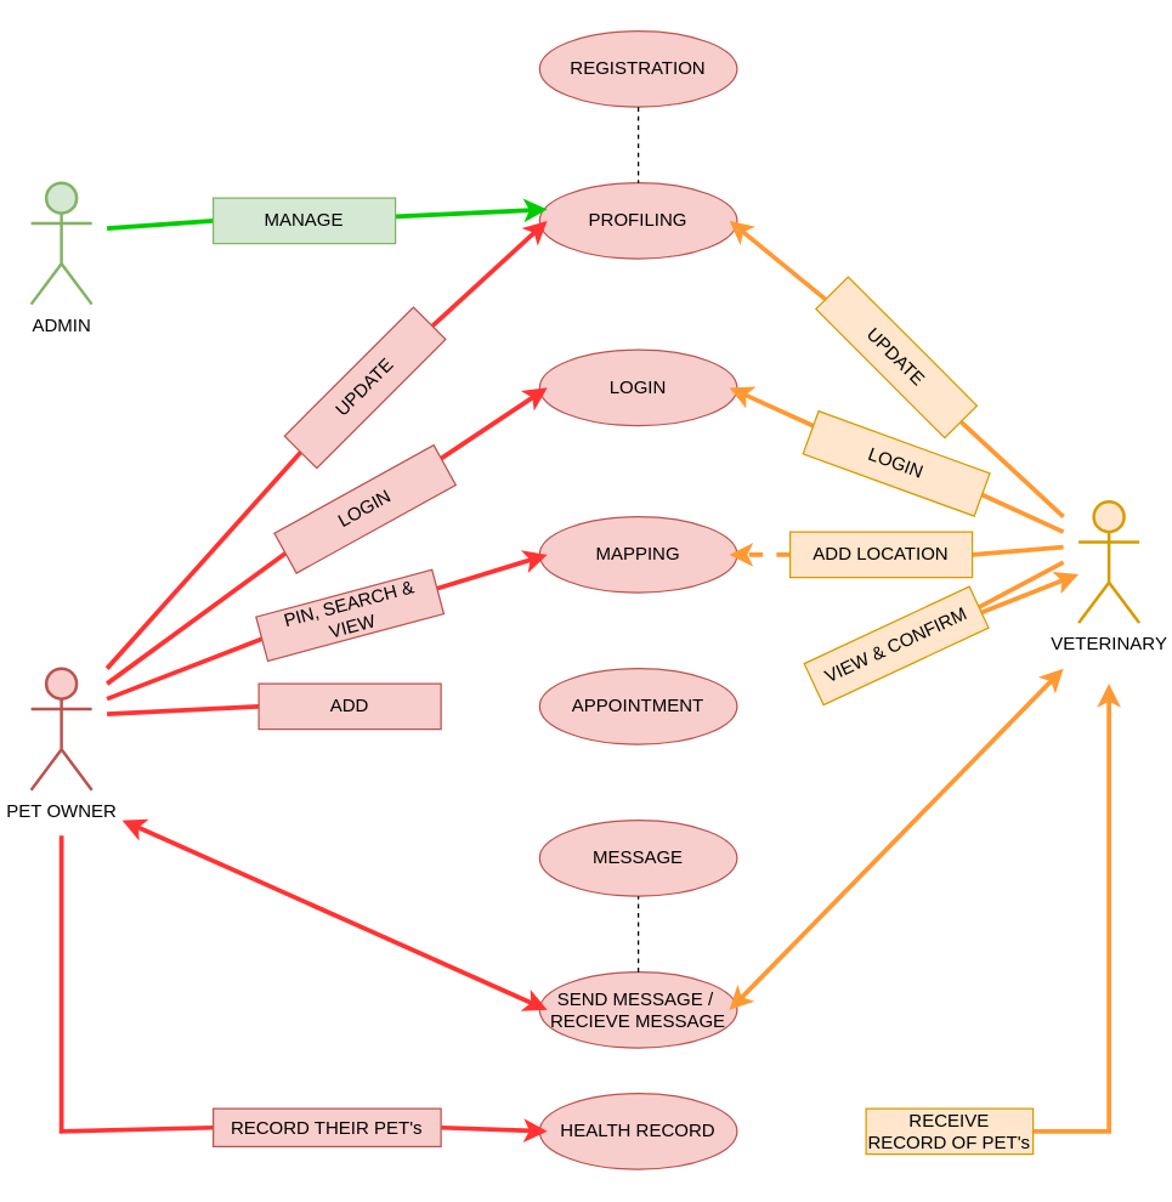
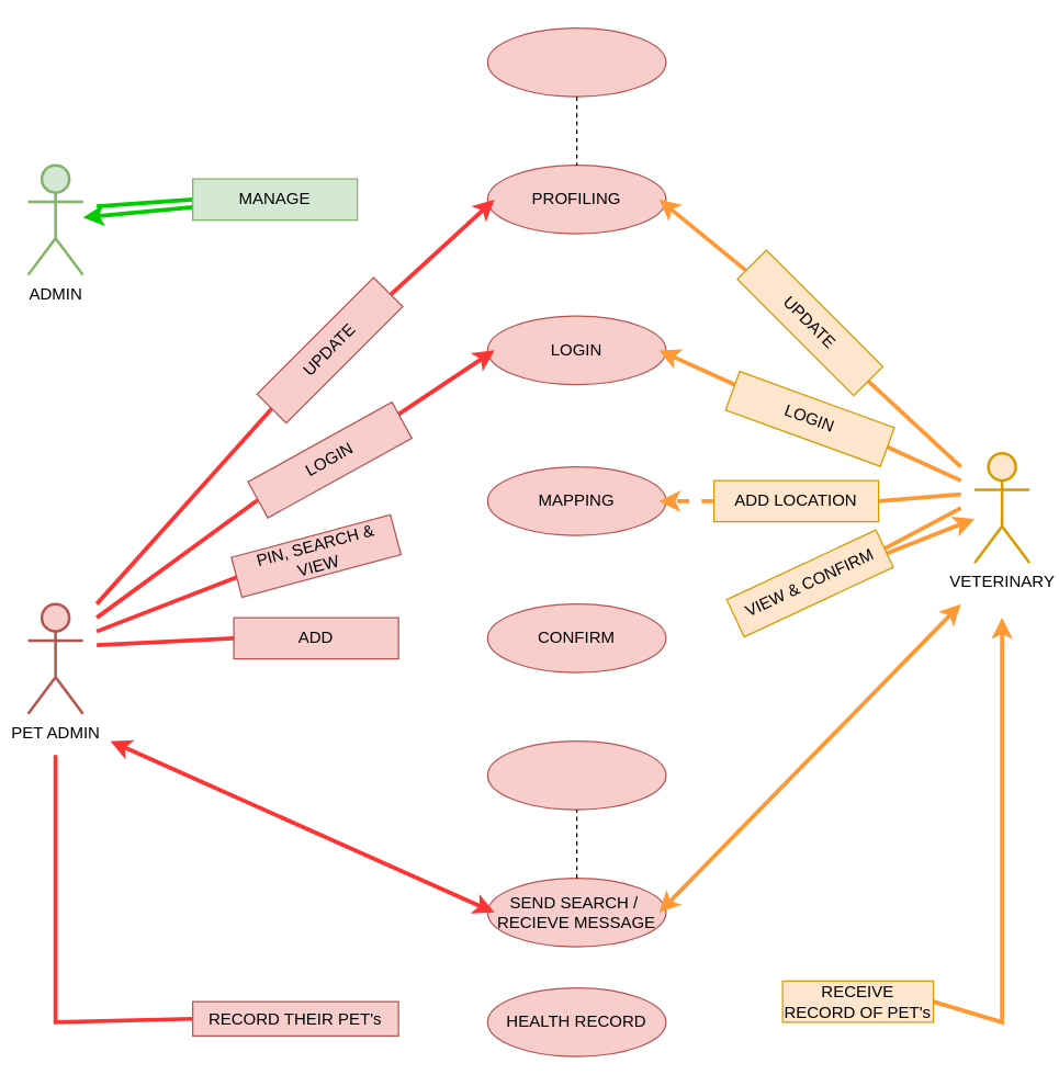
  <mxCell id="0" />
  <mxCell id="1" parent="0" />
  <mxCell id="2" value="ADMIN" style="shape=umlActor;verticalLabelPosition=bottom;verticalAlign=top;html=1;outlineConnect=0;fillColor=#d5e8d4;strokeColor=#82b366;strokeWidth=2;" parent="1" vertex="1"><mxGeometry x="20" y="120" width="40" height="80" as="geometry" /></mxCell>
- <mxCell id="3" value="PET OWNER" style="shape=umlActor;verticalLabelPosition=bottom;verticalAlign=top;html=1;outlineConnect=0;strokeColor=#b85450;strokeWidth=2;fillColor=#f8cecc;" parent="1" vertex="1"><mxGeometry x="20" y="440" width="40" height="80" as="geometry" /></mxCell>
+ <mxCell id="3" value="PET ADMIN" style="shape=umlActor;verticalLabelPosition=bottom;verticalAlign=top;html=1;outlineConnect=0;strokeColor=#b85450;strokeWidth=2;fillColor=#f8cecc;" parent="1" vertex="1"><mxGeometry x="20" y="440" width="40" height="80" as="geometry" /></mxCell>
  <mxCell id="4" value="VETERINARY" style="shape=umlActor;verticalLabelPosition=bottom;verticalAlign=top;html=1;outlineConnect=0;fillColor=#ffe6cc;strokeColor=#d79b00;strokeWidth=2;" parent="1" vertex="1"><mxGeometry x="710" y="330" width="40" height="80" as="geometry" /></mxCell>
  <mxCell id="5" value="" style="group" vertex="1" connectable="0" parent="1"><mxGeometry x="355" y="120" width="130" height="50" as="geometry" /></mxCell>
  <mxCell id="6" value="" style="ellipse;whiteSpace=wrap;html=1;fillColor=#f8cecc;strokeColor=#b85450;" parent="5" vertex="1"><mxGeometry width="130" height="50" as="geometry" /></mxCell>
  <mxCell id="7" value="PROFILING" style="text;html=1;align=center;verticalAlign=middle;whiteSpace=wrap;rounded=0;" parent="5" vertex="1"><mxGeometry x="5" y="10" width="120" height="30" as="geometry" /></mxCell>
  <mxCell id="8" value="" style="group" vertex="1" connectable="0" parent="1"><mxGeometry x="355" y="20" width="130" height="50" as="geometry" /></mxCell>
  <mxCell id="9" value="" style="ellipse;whiteSpace=wrap;html=1;fillColor=#f8cecc;strokeColor=#b85450;" parent="8" vertex="1"><mxGeometry width="130" height="50" as="geometry" /></mxCell>
- <mxCell id="10" value="REGISTRATION" style="text;html=1;align=center;verticalAlign=middle;whiteSpace=wrap;rounded=0;" parent="8" vertex="1"><mxGeometry x="5" y="10" width="120" height="30" as="geometry" /></mxCell>
  <mxCell id="11" value="" style="group" vertex="1" connectable="0" parent="1"><mxGeometry x="355" y="230" width="130" height="50" as="geometry" /></mxCell>
  <mxCell id="12" value="" style="ellipse;whiteSpace=wrap;html=1;fillColor=#f8cecc;strokeColor=#b85450;" parent="11" vertex="1"><mxGeometry width="130" height="50" as="geometry" /></mxCell>
  <mxCell id="13" value="LOGIN" style="text;html=1;align=center;verticalAlign=middle;whiteSpace=wrap;rounded=0;" parent="11" vertex="1"><mxGeometry x="5" y="10" width="120" height="30" as="geometry" /></mxCell>
  <mxCell id="14" value="" style="group" vertex="1" connectable="0" parent="1"><mxGeometry x="355" y="540" width="130" height="50" as="geometry" /></mxCell>
  <mxCell id="15" value="" style="ellipse;whiteSpace=wrap;html=1;fillColor=#f8cecc;strokeColor=#b85450;" parent="14" vertex="1"><mxGeometry width="130" height="50" as="geometry" /></mxCell>
- <mxCell id="16" value="MESSAGE" style="text;html=1;align=center;verticalAlign=middle;whiteSpace=wrap;rounded=0;" parent="14" vertex="1"><mxGeometry x="5" y="10" width="120" height="30" as="geometry" /></mxCell>
  <mxCell id="17" value="" style="group" vertex="1" connectable="0" parent="1"><mxGeometry x="355" y="340" width="130" height="50" as="geometry" /></mxCell>
  <mxCell id="18" value="" style="ellipse;whiteSpace=wrap;html=1;fillColor=#f8cecc;strokeColor=#b85450;" parent="17" vertex="1"><mxGeometry width="130" height="50" as="geometry" /></mxCell>
  <mxCell id="19" value="MAPPING" style="text;html=1;align=center;verticalAlign=middle;whiteSpace=wrap;rounded=0;" parent="17" vertex="1"><mxGeometry x="5" y="10" width="120" height="30" as="geometry" /></mxCell>
  <mxCell id="20" value="" style="group" vertex="1" connectable="0" parent="1"><mxGeometry x="355" y="440" width="130" height="50" as="geometry" /></mxCell>
  <mxCell id="21" value="" style="ellipse;whiteSpace=wrap;html=1;fillColor=#f8cecc;strokeColor=#b85450;" parent="20" vertex="1"><mxGeometry width="130" height="50" as="geometry" /></mxCell>
- <mxCell id="22" value="APPOINTMENT" style="text;html=1;align=center;verticalAlign=middle;whiteSpace=wrap;rounded=0;" parent="20" vertex="1"><mxGeometry x="5" y="10" width="120" height="30" as="geometry" /></mxCell>
+ <mxCell id="22" value="CONFIRM" style="text;html=1;align=center;verticalAlign=middle;whiteSpace=wrap;rounded=0;" parent="20" vertex="1"><mxGeometry x="5" y="10" width="120" height="30" as="geometry" /></mxCell>
  <mxCell id="23" value="" style="endArrow=none;dashed=1;html=1;rounded=0;entryX=0.5;entryY=0;entryDx=0;entryDy=0;exitX=0.5;exitY=1;exitDx=0;exitDy=0;" edge="1" parent="1" source="9" target="6"><mxGeometry width="50" height="50" relative="1" as="geometry"><mxPoint x="420" y="340" as="sourcePoint" /><mxPoint x="420" y="370" as="targetPoint" /></mxGeometry></mxCell>
  <mxCell id="24" value="" style="group" vertex="1" connectable="0" parent="1"><mxGeometry x="355" y="640" width="130" height="50" as="geometry" /></mxCell>
  <mxCell id="25" value="" style="ellipse;whiteSpace=wrap;html=1;fillColor=#f8cecc;strokeColor=#b85450;" vertex="1" parent="24"><mxGeometry width="130" height="50" as="geometry" /></mxCell>
- <mxCell id="26" value="SEND MESSAGE /&amp;nbsp;&lt;br&gt;RECIEVE MESSAGE" style="text;html=1;align=center;verticalAlign=middle;whiteSpace=wrap;rounded=0;" vertex="1" parent="24"><mxGeometry x="5" y="10" width="120" height="30" as="geometry" /></mxCell>
+ <mxCell id="26" value="SEND SEARCH /&amp;nbsp;&lt;br&gt;RECIEVE MESSAGE" style="text;html=1;align=center;verticalAlign=middle;whiteSpace=wrap;rounded=0;" vertex="1" parent="24"><mxGeometry x="5" y="10" width="120" height="30" as="geometry" /></mxCell>
  <mxCell id="27" value="" style="endArrow=classic;html=1;rounded=0;entryX=0;entryY=0.5;entryDx=0;entryDy=0;strokeColor=#FF3333;strokeWidth=3;" edge="1" parent="1" source="59" target="7"><mxGeometry width="50" height="50" relative="1" as="geometry"><mxPoint x="70" y="440" as="sourcePoint" /><mxPoint x="520" y="620" as="targetPoint" /></mxGeometry></mxCell>
  <mxCell id="28" value="" style="endArrow=classic;html=1;rounded=0;entryX=0;entryY=0.5;entryDx=0;entryDy=0;strokeColor=#FF3333;strokeWidth=3;" edge="1" parent="1" source="53" target="13"><mxGeometry width="50" height="50" relative="1" as="geometry"><mxPoint x="70" y="450" as="sourcePoint" /><mxPoint x="390" y="455" as="targetPoint" /></mxGeometry></mxCell>
- <mxCell id="29" value="" style="endArrow=classic;html=1;rounded=0;entryX=0;entryY=0.5;entryDx=0;entryDy=0;strokeColor=#FF3333;strokeWidth=3;" edge="1" parent="1" source="55" target="19"><mxGeometry width="50" height="50" relative="1" as="geometry"><mxPoint x="70" y="460" as="sourcePoint" /><mxPoint x="365" y="560" as="targetPoint" /></mxGeometry></mxCell>
  <mxCell id="30" value="" style="endArrow=classic;startArrow=classic;html=1;rounded=0;entryX=0;entryY=0.5;entryDx=0;entryDy=0;strokeWidth=3;strokeColor=#FF3333;" edge="1" parent="1" target="26"><mxGeometry width="50" height="50" relative="1" as="geometry"><mxPoint x="80" y="540" as="sourcePoint" /><mxPoint x="520" y="620" as="targetPoint" /><Array as="points" /></mxGeometry></mxCell>
  <mxCell id="31" value="" style="group" vertex="1" connectable="0" parent="1"><mxGeometry x="355" y="720" width="130" height="50" as="geometry" /></mxCell>
  <mxCell id="32" value="" style="ellipse;whiteSpace=wrap;html=1;fillColor=#f8cecc;strokeColor=#b85450;" vertex="1" parent="31"><mxGeometry width="130" height="50" as="geometry" /></mxCell>
  <mxCell id="33" value="HEALTH RECORD" style="text;html=1;align=center;verticalAlign=middle;whiteSpace=wrap;rounded=0;" vertex="1" parent="31"><mxGeometry x="5" y="10" width="120" height="30" as="geometry" /></mxCell>
  <mxCell id="34" value="" style="endArrow=none;dashed=1;html=1;rounded=0;exitX=0.5;exitY=0;exitDx=0;exitDy=0;entryX=0.5;entryY=1;entryDx=0;entryDy=0;" edge="1" parent="1" source="25" target="15"><mxGeometry width="50" height="50" relative="1" as="geometry"><mxPoint x="470" y="570" as="sourcePoint" /><mxPoint x="520" y="520" as="targetPoint" /></mxGeometry></mxCell>
  <mxCell id="35" value="" style="endArrow=classic;startArrow=classic;html=1;rounded=0;entryX=1;entryY=0.5;entryDx=0;entryDy=0;strokeWidth=3;strokeColor=#FF9933;" edge="1" parent="1" target="26"><mxGeometry width="50" height="50" relative="1" as="geometry"><mxPoint x="700" y="440" as="sourcePoint" /><mxPoint x="890" y="655" as="targetPoint" /><Array as="points" /></mxGeometry></mxCell>
  <mxCell id="36" value="" style="endArrow=classic;html=1;rounded=0;entryX=1;entryY=0.5;entryDx=0;entryDy=0;strokeWidth=3;strokeColor=#FF9933;" edge="1" parent="1" source="50" target="7"><mxGeometry width="50" height="50" relative="1" as="geometry"><mxPoint x="700" y="340" as="sourcePoint" /><mxPoint x="520" y="320" as="targetPoint" /></mxGeometry></mxCell>
  <mxCell id="37" value="" style="endArrow=classic;html=1;rounded=0;entryX=1;entryY=0.5;entryDx=0;entryDy=0;strokeWidth=3;strokeColor=#FF9933;" edge="1" parent="1" source="44" target="13"><mxGeometry width="50" height="50" relative="1" as="geometry"><mxPoint x="700" y="350" as="sourcePoint" /><mxPoint x="470" y="195" as="targetPoint" /></mxGeometry></mxCell>
  <mxCell id="38" value="" style="endArrow=classic;html=1;rounded=0;entryX=1;entryY=0.5;entryDx=0;entryDy=0;strokeWidth=3;strokeColor=#FF9933;dashed=1;" edge="1" parent="1" source="48" target="19"><mxGeometry width="50" height="50" relative="1" as="geometry"><mxPoint x="700" y="360" as="sourcePoint" /><mxPoint x="460" y="315" as="targetPoint" /></mxGeometry></mxCell>
  <mxCell id="39" value="" style="endArrow=classic;html=1;rounded=0;strokeWidth=3;strokeColor=#FF9933;" edge="1" parent="1" source="46" target="4"><mxGeometry width="50" height="50" relative="1" as="geometry"><mxPoint x="700" y="370" as="sourcePoint" /><mxPoint x="470" y="430" as="targetPoint" /></mxGeometry></mxCell>
- <mxCell id="40" value="" style="endArrow=classic;html=1;rounded=0;entryX=0;entryY=0.25;entryDx=0;entryDy=0;strokeWidth=3;strokeColor=#00CC00;" edge="1" parent="1" source="42" target="7"><mxGeometry width="50" height="50" relative="1" as="geometry"><mxPoint x="70" y="150" as="sourcePoint" /><mxPoint x="520" y="320" as="targetPoint" /></mxGeometry></mxCell>
+ <mxCell id="40" value="" style="endArrow=classic;html=1;rounded=0;strokeWidth=3;strokeColor=#00CC00;" edge="1" parent="1" source="42" target="2"><mxGeometry width="50" height="50" relative="1" as="geometry"><mxPoint x="70" y="150" as="sourcePoint" /><mxPoint x="520" y="320" as="targetPoint" /></mxGeometry></mxCell>
  <mxCell id="41" value="" style="endArrow=none;html=1;rounded=0;entryX=0;entryY=0.5;entryDx=0;entryDy=0;strokeWidth=3;strokeColor=#00CC00;startFill=0;" edge="1" parent="1" target="42"><mxGeometry width="50" height="50" relative="1" as="geometry"><mxPoint x="70" y="150" as="sourcePoint" /><mxPoint x="360" y="138" as="targetPoint" /></mxGeometry></mxCell>
  <mxCell id="42" value="MANAGE" style="text;html=1;align=center;verticalAlign=middle;whiteSpace=wrap;rounded=0;rotation=0;fillColor=#d5e8d4;strokeColor=#82b366;" parent="1" vertex="1"><mxGeometry x="140" y="130" width="120" height="30" as="geometry" /></mxCell>
  <mxCell id="43" value="" style="endArrow=none;html=1;rounded=0;entryX=1;entryY=0.5;entryDx=0;entryDy=0;strokeWidth=3;strokeColor=#FF9933;startFill=0;" edge="1" parent="1" target="44"><mxGeometry width="50" height="50" relative="1" as="geometry"><mxPoint x="700" y="350" as="sourcePoint" /><mxPoint x="480" y="255" as="targetPoint" /></mxGeometry></mxCell>
  <mxCell id="44" value="LOGIN" style="text;html=1;align=center;verticalAlign=middle;whiteSpace=wrap;rounded=0;rotation=20;fillColor=#ffe6cc;strokeColor=#d79b00;" parent="1" vertex="1"><mxGeometry x="530" y="290" width="120" height="30" as="geometry" /></mxCell>
  <mxCell id="45" value="" style="endArrow=none;html=1;rounded=0;entryX=1;entryY=0.5;entryDx=0;entryDy=0;strokeWidth=3;strokeColor=#FF9933;startFill=0;" edge="1" parent="1" target="46"><mxGeometry width="50" height="50" relative="1" as="geometry"><mxPoint x="700" y="370" as="sourcePoint" /><mxPoint x="480" y="465" as="targetPoint" /></mxGeometry></mxCell>
  <mxCell id="46" value="VIEW &amp;amp; CONFIRM" style="text;html=1;align=center;verticalAlign=middle;whiteSpace=wrap;rounded=0;rotation=-25;fillColor=#ffe6cc;strokeColor=#d79b00;" parent="1" vertex="1"><mxGeometry x="530" y="410" width="120" height="30" as="geometry" /></mxCell>
  <mxCell id="47" value="" style="endArrow=none;html=1;rounded=0;entryX=1;entryY=0.5;entryDx=0;entryDy=0;strokeWidth=3;strokeColor=#FF9933;startFill=0;" edge="1" parent="1" target="48"><mxGeometry width="50" height="50" relative="1" as="geometry"><mxPoint x="700" y="360" as="sourcePoint" /><mxPoint x="480" y="365" as="targetPoint" /></mxGeometry></mxCell>
  <mxCell id="48" value="ADD LOCATION" style="text;html=1;align=center;verticalAlign=middle;whiteSpace=wrap;rounded=0;rotation=0;fillColor=#ffe6cc;strokeColor=#d79b00;" parent="1" vertex="1"><mxGeometry x="520" y="350" width="120" height="30" as="geometry" /></mxCell>
  <mxCell id="49" value="" style="endArrow=none;html=1;rounded=0;entryX=1;entryY=0.5;entryDx=0;entryDy=0;strokeWidth=3;strokeColor=#FF9933;fillColor=#ffe6cc;startFill=0;" edge="1" parent="1" target="50"><mxGeometry width="50" height="50" relative="1" as="geometry"><mxPoint x="700" y="340" as="sourcePoint" /><mxPoint x="480" y="145" as="targetPoint" /></mxGeometry></mxCell>
  <mxCell id="50" value="UPDATE&lt;span style=&quot;color: rgba(0, 0, 0, 0); font-family: monospace; font-size: 0px; text-align: start; text-wrap: nowrap;&quot;&gt;%3CmxGraphModel%3E%3Croot%3E%3CmxCell%20id%3D%220%22%2F%3E%3CmxCell%20id%3D%221%22%20parent%3D%220%22%2F%3E%3CmxCell%20id%3D%222%22%20value%3D%22REGISTER%22%20style%3D%22text%3Bhtml%3D1%3Balign%3Dcenter%3BverticalAlign%3Dmiddle%3BwhiteSpace%3Dwrap%3Brounded%3D0%3Brotation%3D-30%3B%22%20vertex%3D%221%22%20parent%3D%221%22%3E%3CmxGeometry%20x%3D%22270%22%20y%3D%22520%22%20width%3D%22120%22%20height%3D%2230%22%20as%3D%22geometry%22%2F%3E%3C%2FmxCell%3E%3C%2Froot%3E%3C%2FmxGraphModel%3E&lt;/span&gt;&lt;span style=&quot;color: rgba(0, 0, 0, 0); font-family: monospace; font-size: 0px; text-align: start; text-wrap: nowrap;&quot;&gt;%3CmxGraphModel%3E%3Croot%3E%3CmxCell%20id%3D%220%22%2F%3E%3CmxCell%20id%3D%221%22%20parent%3D%220%22%2F%3E%3CmxCell%20id%3D%222%22%20value%3D%22REGISTER%22%20style%3D%22text%3Bhtml%3D1%3Balign%3Dcenter%3BverticalAlign%3Dmiddle%3BwhiteSpace%3Dwrap%3Brounded%3D0%3Brotation%3D-30%3B%22%20vertex%3D%221%22%20parent%3D%221%22%3E%3CmxGeometry%20x%3D%22270%22%20y%3D%22520%22%20width%3D%22120%22%20height%3D%2230%22%20as%3D%22geometry%22%2F%3E%3C%2FmxCell%3E%3C%2Froot%3E%3C%2FmxGraphModel%3E&lt;/span&gt;" style="text;html=1;align=center;verticalAlign=middle;whiteSpace=wrap;rounded=0;rotation=45;fillColor=#ffe6cc;strokeColor=#d79b00;" parent="1" vertex="1"><mxGeometry x="530" y="220" width="120" height="30" as="geometry" /></mxCell>
- <mxCell id="51" value="" style="endArrow=classic;html=1;rounded=0;entryX=0;entryY=0.5;entryDx=0;entryDy=0;strokeWidth=3;strokeColor=#FF3333;exitX=1;exitY=0.5;exitDx=0;exitDy=0;" edge="1" parent="1" source="61" target="33"><mxGeometry width="50" height="50" relative="1" as="geometry"><mxPoint x="40" y="550" as="sourcePoint" /><mxPoint x="520" y="420" as="targetPoint" /><Array as="points" /></mxGeometry></mxCell>
  <mxCell id="52" value="" style="endArrow=none;html=1;rounded=0;entryX=0;entryY=0.5;entryDx=0;entryDy=0;strokeColor=#FF3333;strokeWidth=3;startFill=0;fillColor=#f8cecc;" edge="1" parent="1" target="53"><mxGeometry width="50" height="50" relative="1" as="geometry"><mxPoint x="70" y="450" as="sourcePoint" /><mxPoint x="360" y="255" as="targetPoint" /></mxGeometry></mxCell>
  <mxCell id="53" value="LOGIN" style="text;html=1;align=center;verticalAlign=middle;whiteSpace=wrap;rounded=0;rotation=-29;fillColor=#f8cecc;strokeColor=#b85450;" parent="1" vertex="1"><mxGeometry x="180" y="320" width="120" height="30" as="geometry" /></mxCell>
  <mxCell id="54" value="" style="endArrow=none;html=1;rounded=0;entryX=0;entryY=0.5;entryDx=0;entryDy=0;strokeColor=#FF3333;strokeWidth=3;startFill=0;" edge="1" parent="1" target="55"><mxGeometry width="50" height="50" relative="1" as="geometry"><mxPoint x="70" y="460" as="sourcePoint" /><mxPoint x="360" y="365" as="targetPoint" /></mxGeometry></mxCell>
  <mxCell id="55" value="&amp;nbsp;PIN, SEARCH &amp;amp; VIEW" style="text;html=1;align=center;verticalAlign=middle;whiteSpace=wrap;rounded=0;rotation=-15;fillColor=#f8cecc;strokeColor=#b85450;" parent="1" vertex="1"><mxGeometry x="170" y="390" width="120" height="30" as="geometry" /></mxCell>
  <mxCell id="56" value="" style="endArrow=none;html=1;rounded=0;entryX=0;entryY=0.5;entryDx=0;entryDy=0;strokeColor=#FF3333;strokeWidth=3;startFill=0;" edge="1" parent="1" target="57"><mxGeometry width="50" height="50" relative="1" as="geometry"><mxPoint x="70" y="470" as="sourcePoint" /><mxPoint x="360" y="465" as="targetPoint" /></mxGeometry></mxCell>
  <mxCell id="57" value="ADD" style="text;html=1;align=center;verticalAlign=middle;whiteSpace=wrap;rounded=0;rotation=0;fillColor=#f8cecc;strokeColor=#b85450;" parent="1" vertex="1"><mxGeometry x="170" y="450" width="120" height="30" as="geometry" /></mxCell>
  <mxCell id="58" value="" style="endArrow=none;html=1;rounded=0;entryX=0;entryY=0.5;entryDx=0;entryDy=0;strokeColor=#FF3333;strokeWidth=3;startFill=0;" edge="1" parent="1" target="59"><mxGeometry width="50" height="50" relative="1" as="geometry"><mxPoint x="70" y="440" as="sourcePoint" /><mxPoint x="360" y="145" as="targetPoint" /></mxGeometry></mxCell>
  <mxCell id="59" value="UPDATE&lt;span style=&quot;color: rgba(0, 0, 0, 0); font-family: monospace; font-size: 0px; text-align: start; text-wrap: nowrap;&quot;&gt;%3CmxGraphModel%3E%3Croot%3E%3CmxCell%20id%3D%220%22%2F%3E%3CmxCell%20id%3D%221%22%20parent%3D%220%22%2F%3E%3CmxCell%20id%3D%222%22%20value%3D%22REGISTER%22%20style%3D%22text%3Bhtml%3D1%3Balign%3Dcenter%3BverticalAlign%3Dmiddle%3BwhiteSpace%3Dwrap%3Brounded%3D0%3Brotation%3D-30%3B%22%20vertex%3D%221%22%20parent%3D%221%22%3E%3CmxGeometry%20x%3D%22270%22%20y%3D%22520%22%20width%3D%22120%22%20height%3D%2230%22%20as%3D%22geometry%22%2F%3E%3C%2FmxCell%3E%3C%2Froot%3E%3C%2FmxGraphModel%3E&lt;/span&gt;&lt;span style=&quot;color: rgba(0, 0, 0, 0); font-family: monospace; font-size: 0px; text-align: start; text-wrap: nowrap;&quot;&gt;%3CmxGraphModel%3E%3Croot%3E%3CmxCell%20id%3D%220%22%2F%3E%3CmxCell%20id%3D%221%22%20parent%3D%220%22%2F%3E%3CmxCell%20id%3D%222%22%20value%3D%22REGISTER%22%20style%3D%22text%3Bhtml%3D1%3Balign%3Dcenter%3BverticalAlign%3Dmiddle%3BwhiteSpace%3Dwrap%3Brounded%3D0%3Brotation%3D-30%3B%22%20vertex%3D%221%22%20parent%3D%221%22%3E%3CmxGeometry%20x%3D%22270%22%20y%3D%22520%22%20width%3D%22120%22%20height%3D%2230%22%20as%3D%22geometry%22%2F%3E%3C%2FmxCell%3E%3C%2Froot%3E%3C%2FmxGraphModel%3E&lt;/span&gt;" style="text;html=1;align=center;verticalAlign=middle;whiteSpace=wrap;rounded=0;rotation=-45;fillColor=#f8cecc;strokeColor=#b85450;" parent="1" vertex="1"><mxGeometry x="180" y="240" width="120" height="30" as="geometry" /></mxCell>
  <mxCell id="60" value="" style="endArrow=none;html=1;rounded=0;entryX=0;entryY=0.5;entryDx=0;entryDy=0;strokeWidth=3;strokeColor=#FF3333;startFill=0;" edge="1" parent="1" target="61"><mxGeometry width="50" height="50" relative="1" as="geometry"><mxPoint x="40" y="550" as="sourcePoint" /><mxPoint x="360" y="745" as="targetPoint" /><Array as="points"><mxPoint x="40" y="745" /></Array></mxGeometry></mxCell>
  <mxCell id="61" value="RECORD THEIR PET's" style="text;html=1;align=center;verticalAlign=middle;whiteSpace=wrap;rounded=0;fillColor=#f8cecc;strokeColor=#b85450;" vertex="1" parent="1"><mxGeometry x="140" y="730" width="150" height="25" as="geometry" /></mxCell>
  <mxCell id="62" value="" style="endArrow=none;html=1;rounded=0;strokeWidth=3;strokeColor=#FF9933;startFill=1;entryX=1;entryY=0.5;entryDx=0;entryDy=0;startArrow=classic;" edge="1" parent="1" target="63"><mxGeometry width="50" height="50" relative="1" as="geometry"><mxPoint x="730" y="450" as="sourcePoint" /><mxPoint x="750" y="740" as="targetPoint" /><Array as="points"><mxPoint x="730" y="745" /></Array></mxGeometry></mxCell>
- <mxCell id="63" value="RECEIVE RECORD OF PET's" style="text;html=1;align=center;verticalAlign=middle;whiteSpace=wrap;rounded=0;fillColor=#ffe6cc;strokeColor=#d79b00;" vertex="1" parent="1"><mxGeometry x="570" y="730" width="110" height="30" as="geometry" /></mxCell>
+ <mxCell id="63" value="RECEIVE RECORD OF PET's" style="text;html=1;align=center;verticalAlign=middle;whiteSpace=wrap;rounded=0;fillColor=#ffe6cc;strokeColor=#d79b00;" vertex="1" parent="1"><mxGeometry x="570" y="715" width="110" height="30" as="geometry" /></mxCell>
